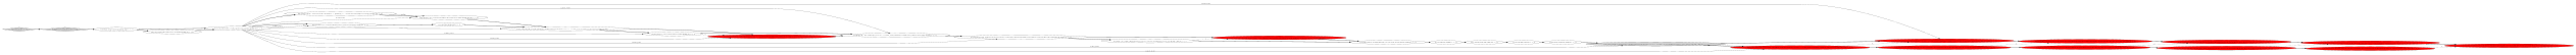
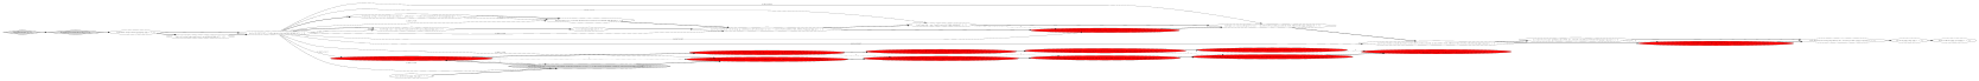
  digraph {
    fontname=Roboto
    rankdir=LR
    node [fillcolor=white fontname=Roboto shape=ellipse style=filled]
    edge [fontname=Roboto style=bold]
    n1 [fillcolor=red label="assertTrue(ClientBase.waitForServerUp(\"127.0.0.1:\" + CLIENT_PORT,CONNECTION_TIMEOUT),\"waiting for server being up\")@@@9@@@['0', '1', '0']"]
    n2 [label="ZooKeeper zk = new ZooKeeper(\"127.0.0.1:\" + CLIENT_PORT,ClientBase.CONNECTION_TIMEOUT,this)@@@9@@@['1', '1', '1']"]
    n3 [label="assertTrue(\"Failed to establish zkclient connection!\",clientConnected.await(CONNECTION_TIMEOUT,TimeUnit.MILLISECONDS))@@@10@@@['1', '1', '1']"]
    n4 [label="ClientBase.setupTestEnv()@@@3@@@['1', '1', '1']"]
    n5 [label="final int CLIENT_PORT = PortAssignment.unique()@@@4@@@['1', '1', '1']"]
    n6 [label="MetricsProviderCapturingLifecycle.reset()@@@4@@@['1', '1', '0']"]
    n7 [fillcolor=red label="assertTrue(BaseTestMetricsProvider.MetricsProviderCapturingLifecycle.getRootContextCalled.get(),\"metrics provider lifecycle error\")@@@22@@@['0', '1', '0']"]
    n8 [fillcolor=red label="assertTrue(BaseTestMetricsProvider.MetricsProviderCapturingLifecycle.stopCalled.get(),\"metrics provider lifecycle error\")@@@23@@@['0', '1', '0']"]
    n9 [fillcolor=lightgray label="testMetricsProviderLifecycle['1', '0', '0']" shape=diamond]
    n10 [fillcolor=lightgray label="testStandalone['0', '0', '1']" shape=diamond]
    n11 [fillcolor=red label="assertTrue(\"waiting for server down\",ClientBase.waitForServerDown(\"127.0.0.1:\" + CLIENT_PORT,ClientBase.CONNECTION_TIMEOUT))@@@19@@@['1', '0', '0']"]
    n12 [fillcolor=red label="assertTrue(ClientBase.waitForServerDown(\"127.0.0.1:\" + CLIENT_PORT,ClientBase.CONNECTION_TIMEOUT),\"waiting for server down\")@@@19@@@['0', '1', '0']"]
    n13 [fillcolor=red label="assertTrue(\"metrics provider lifecycle error\",BaseTestMetricsProvider.MetricsProviderCapturingLifecycle.configureCalled.get())@@@20@@@['1', '0', '0']"]
    n14 [fillcolor=lightgray label="assertTrue(\"waiting for server down\",ClientBase.waitForServerDown(\"127.0.0.1:\" + CLIENT_PORT,ClientBase.CONNECTION_TIMEOUT))@@@17@@@['1', '1', '1']"]
    n15 [fillcolor=red label="assertTrue(BaseTestMetricsProvider.MetricsProviderCapturingLifecycle.configureCalled.get(),\"metrics provider lifecycle error\")@@@20@@@['0', '1', '0']"]
    n16 [fillcolor=red label="assertTrue(\"metrics provider lifecycle error\",BaseTestMetricsProvider.MetricsProviderCapturingLifecycle.startCalled.get())@@@21@@@['1', '0', '0']"]
    n17 [label="assertTrue(\"waiting for server being up\",ClientBase.waitForServerUp(\"127.0.0.1:\" + CLIENT_PORT,CONNECTION_TIMEOUT))@@@7@@@['1', '1', '1']"]
    n18 [label="clientConnected = new CountDownLatch(1)@@@8@@@['1', '0', '1']"]
    n19 [label="MainThread main = new MainThread(CLIENT_PORT,true,null)@@@5@@@['0', '0', '1']"]
    n20 [label="MainThread main = new MainThread(CLIENT_PORT,true,configs)@@@7@@@['1', '1', '0']"]
    n21 [label="final String configs = \"metricsProvider.className=\" + .getName() + \"\" + \"metricsProvider.httpPort=1234\"@@@6@@@['1', '1', '0']"]
    n22 [label="assertEquals(new String(zk.getData(\"/foo\",null,null)),\"foobar\")@@@12@@@['1', '1', '1']"]
    n23 [label="zk.close()@@@13@@@['1', '1', '1']"]
    n24 [label="main.shutdown()@@@14@@@['1', '1', '1']"]
    n25 [label="main.deleteDirs()@@@16@@@['1', '1', '1']"]
    n26 [fillcolor=red label="assertTrue(BaseTestMetricsProvider.MetricsProviderCapturingLifecycle.startCalled.get(),\"metrics provider lifecycle error\")@@@21@@@['0', '1', '0']"]
    n27 [fillcolor=red label="assertTrue(\"metrics provider lifecycle error\",BaseTestMetricsProvider.MetricsProviderCapturingLifecycle.getRootContextCalled.get())@@@22@@@['1', '0', '0']"]
-   n28 [label="main.join()@@@15@@@['1', '1', '1']"]
    n29 [fillcolor=red label="assertTrue(\"metrics provider lifecycle error\",BaseTestMetricsProvider.MetricsProviderCapturingLifecycle.stopCalled.get())@@@23@@@['1', '0', '0']"]
    n30 [label="main.start()@@@6@@@['0', '0', '1']"]
    n31 [label="zk.create(\"/foo\",\"foobar\".getBytes(),Ids.OPEN_ACL_UNSAFE,CreateMode.PERSISTENT)@@@11@@@['1', '0', '1']"]
    n32 [fillcolor=red label="assertTrue(clientConnected.await(CONNECTION_TIMEOUT,TimeUnit.MILLISECONDS),\"Failed to establish zkclient connection!\")@@@12@@@['0', '1', '0']"]
    n1 -> n2
    n2 -> n3
    n3 -> n31
    n3 -> n32
    n4 -> n5
    n4 -> n6
    n5 -> n1 [label=CLIENT_PORT style=solid]
    n5 -> n2 [label=CLIENT_PORT style=solid]
    n5 -> n3 [label=CLIENT_PORT style=solid]
    n5 -> n11 [label=CLIENT_PORT style=solid]
    n5 -> n12 [label=CLIENT_PORT style=solid]
    n5 -> n14 [label=CLIENT_PORT style=solid]
    n5 -> n17 [label=CLIENT_PORT style=solid]
    n5 -> n18 [label=CLIENT_PORT style=solid]
    n5 -> n19
    n5 -> n19 [label=CLIENT_PORT style=solid]
    n5 -> n20 [label=CLIENT_PORT style=solid]
    n5 -> n21
    n6 -> n5
    n7 -> n8
    n9 -> n4
    n10 -> n9
    n11 -> n12 [label=0 style=dashed]
    n11 -> n13
    n11 -> n14 [label=0 style=dashed]
    n12 -> n15
    n13 -> n15 [label=0 style=dashed]
    n13 -> n16
    n14 -> n11
    n14 -> n12
    n15 -> n26
    n16 -> n26 [label=0 style=dashed]
    n16 -> n27
    n17 -> n1
    n17 -> n18
    n18 -> n1 [label=0 style=dashed]
    n18 -> n2
    n19 -> n30
    n20 -> n17
    n21 -> n20 [label=configs style=solid]
    n21 -> n20
    n22 -> n23
    n23 -> n24
-   n24 -> n28
    n25 -> n14
    n26 -> n7
    n27 -> n7 [label=0 style=dashed]
    n27 -> n29
-   n28 -> n25
    n29 -> n8 [label=0 style=dashed]
    n30 -> n17
    n31 -> n22
    n31 -> n32 [label=0 style=dashed]
    n32 -> n22
  }
